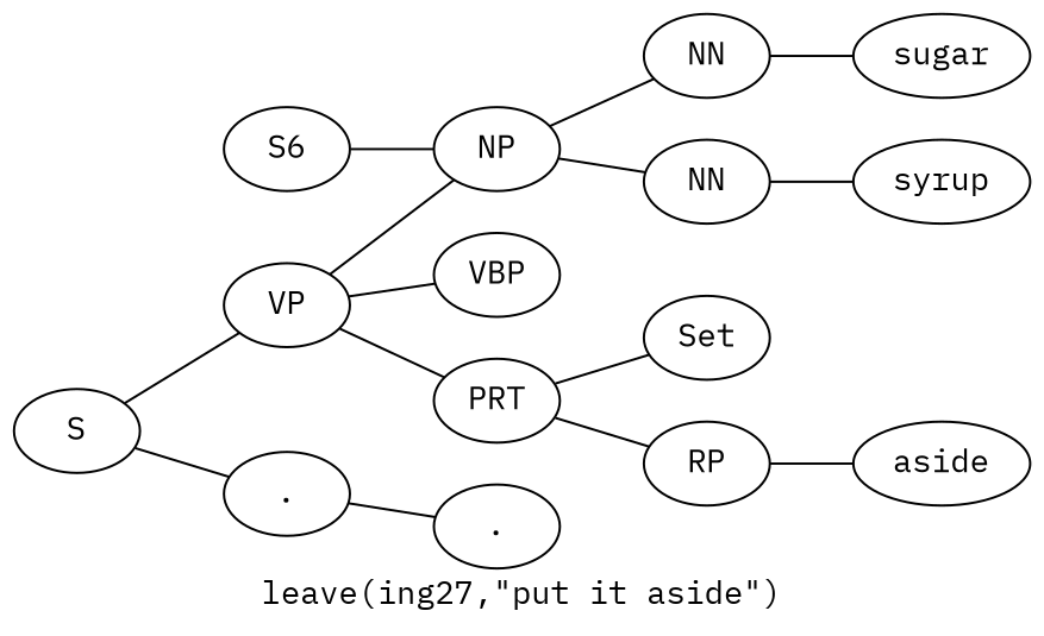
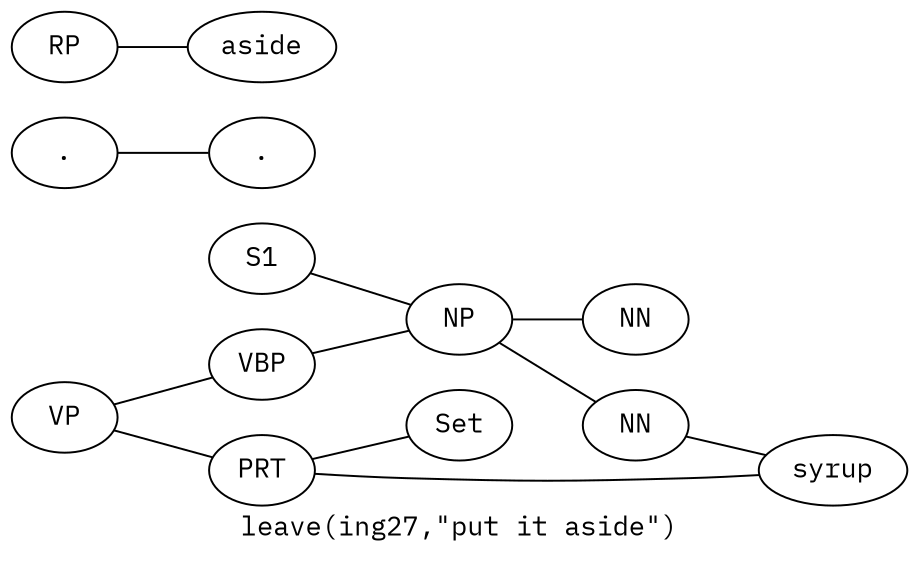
  graph {
    fontname="IBM Plex Mono"
    label="leave(ing27,\"put it aside\")"
    rankdir=LR
    node [fontname="IBM Plex Mono"]
    edge [fontname="IBM Plex Mono"]
-   n1 [label=S6]
+   n1 [label=S1]
    n2 [label=NP]
-   n3 [label=S]
    n4 [label=VP]
    n5 [label="."]
    n6 [label=VBP]
    n7 [label=PRT]
    n8 [label="."]
    n9 [label=NN]
    n10 [label=NN]
    n11 [label=Set]
    n12 [label=RP]
-   n13 [label=sugar]
    n14 [label=syrup]
    n15 [label=aside]
    n1 -- n2
    n2 -- n9
    n2 -- n10
-   n3 -- n4
-   n3 -- n5
-   n4 -- n2
+   n6 -- n2
    n4 -- n6
    n4 -- n7
    n5 -- n8
    n7 -- n11
-   n7 -- n12
-   n9 -- n13
+   n7 -- n14
    n10 -- n14
    n12 -- n15
  }
